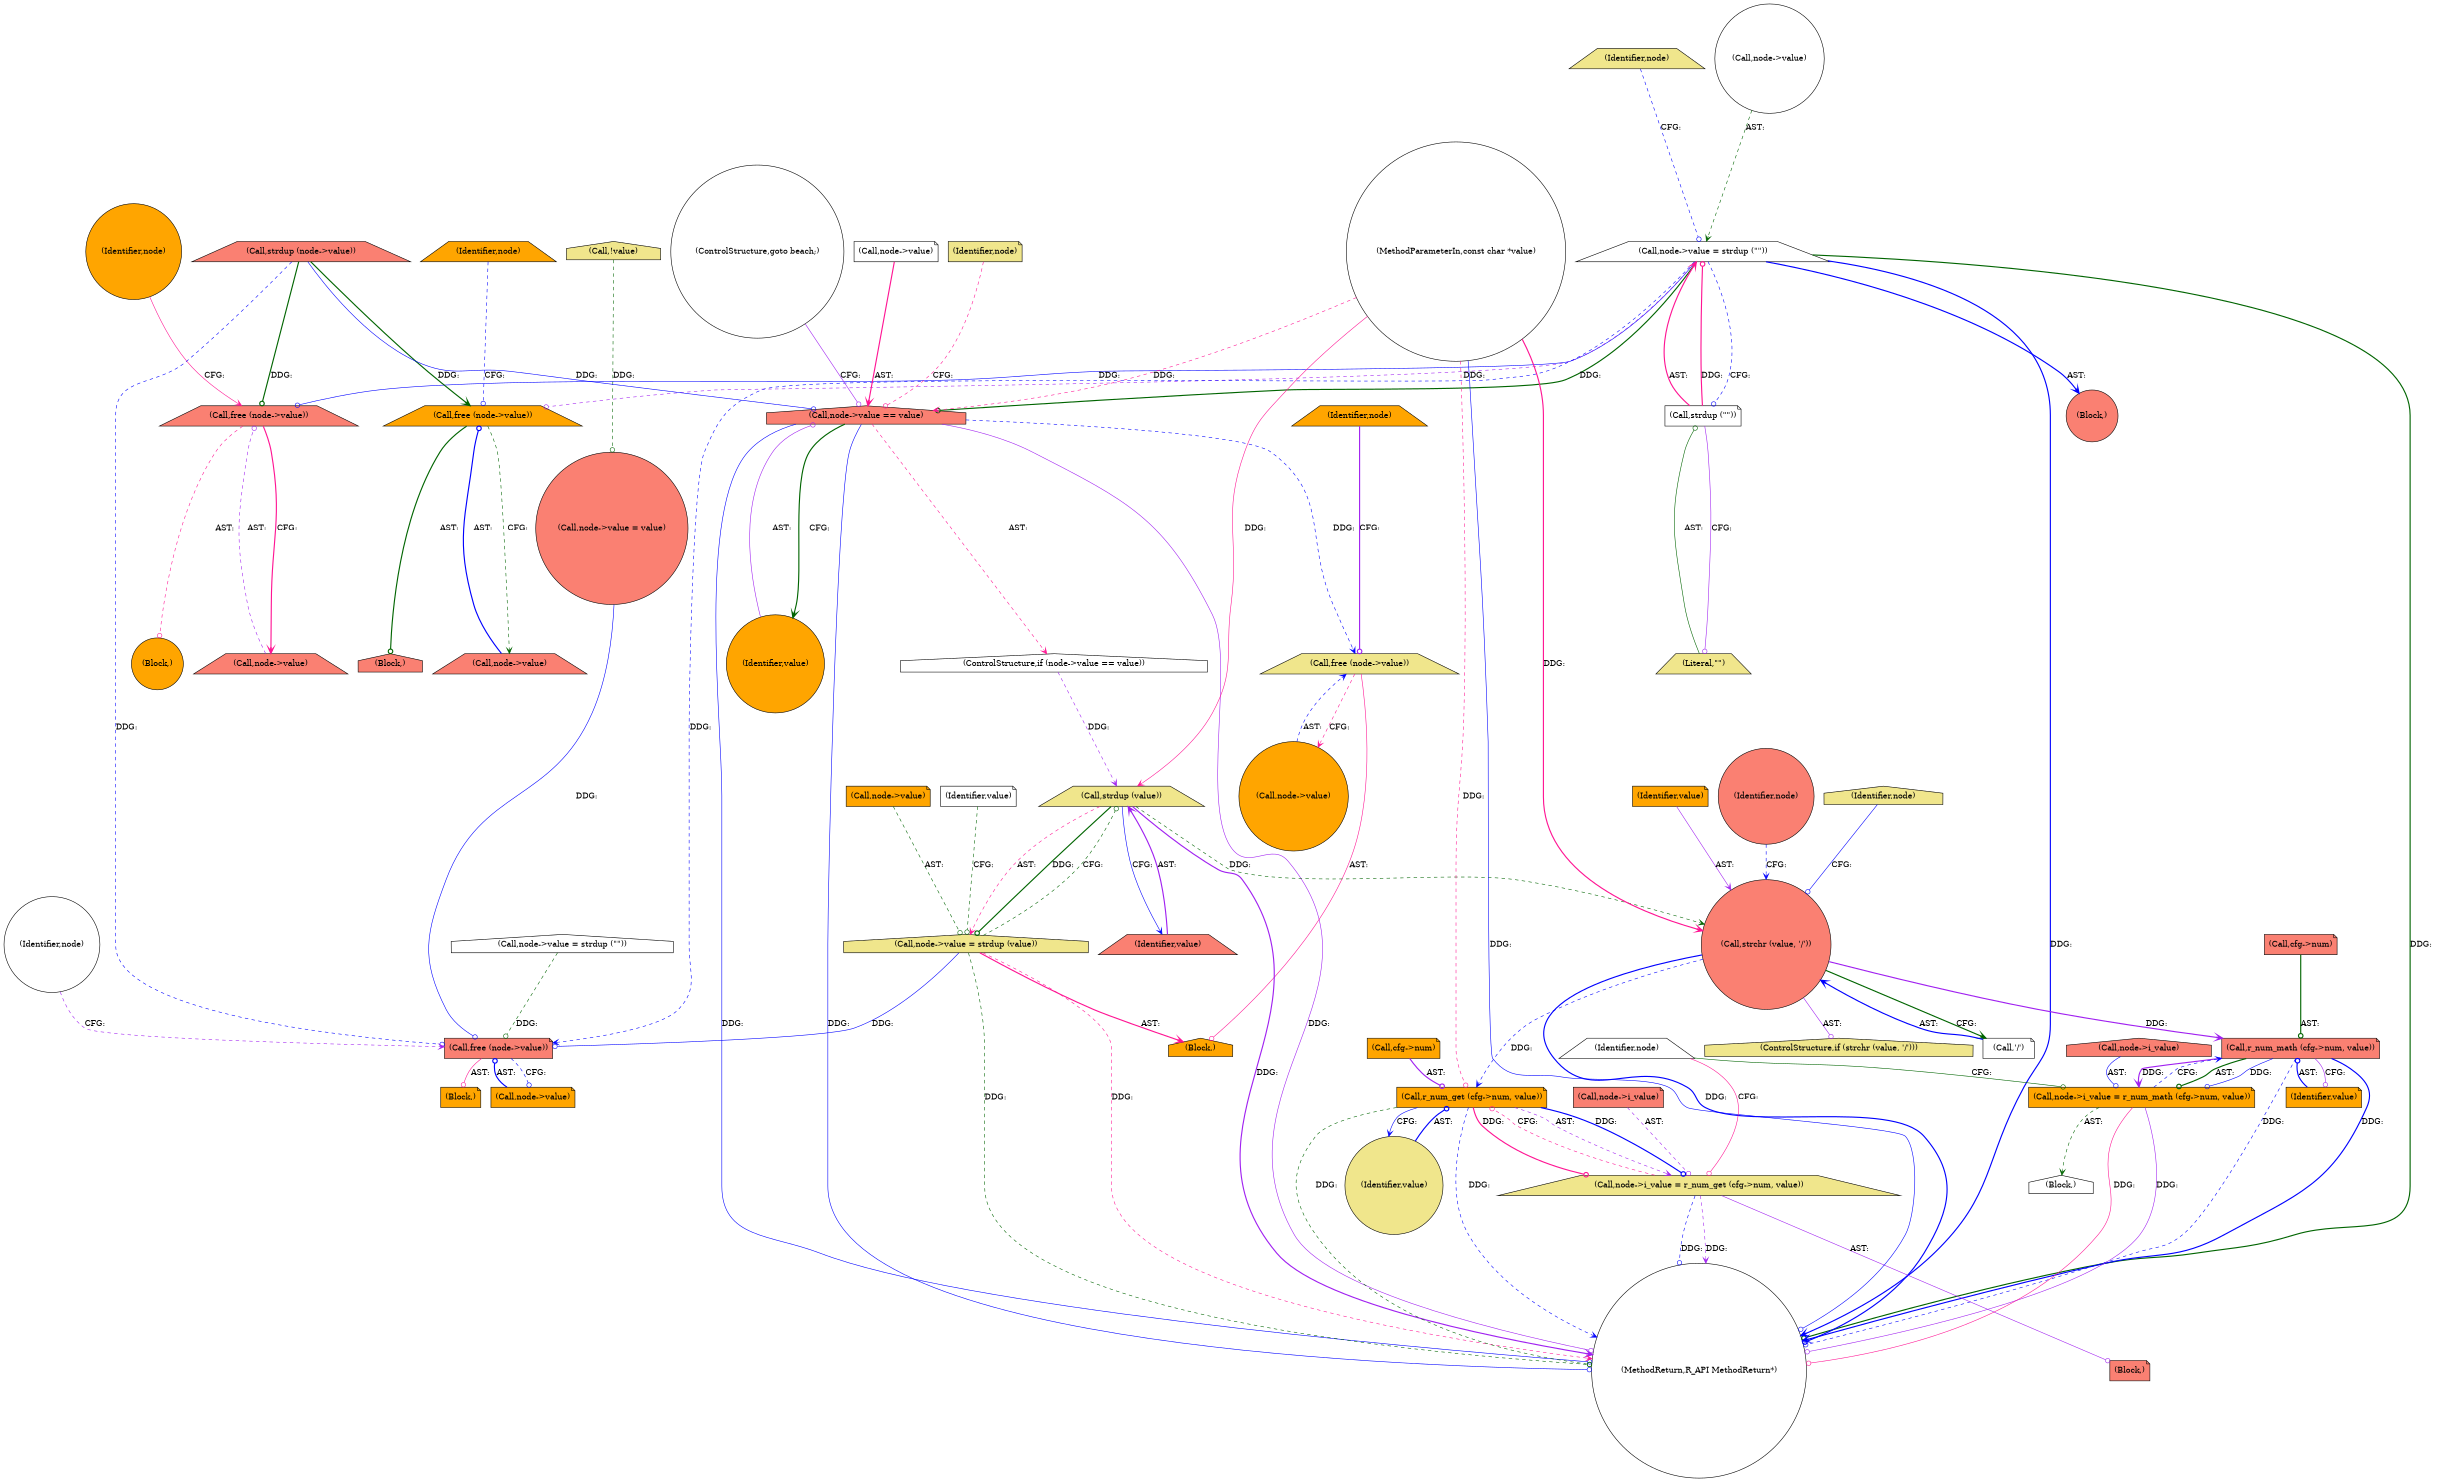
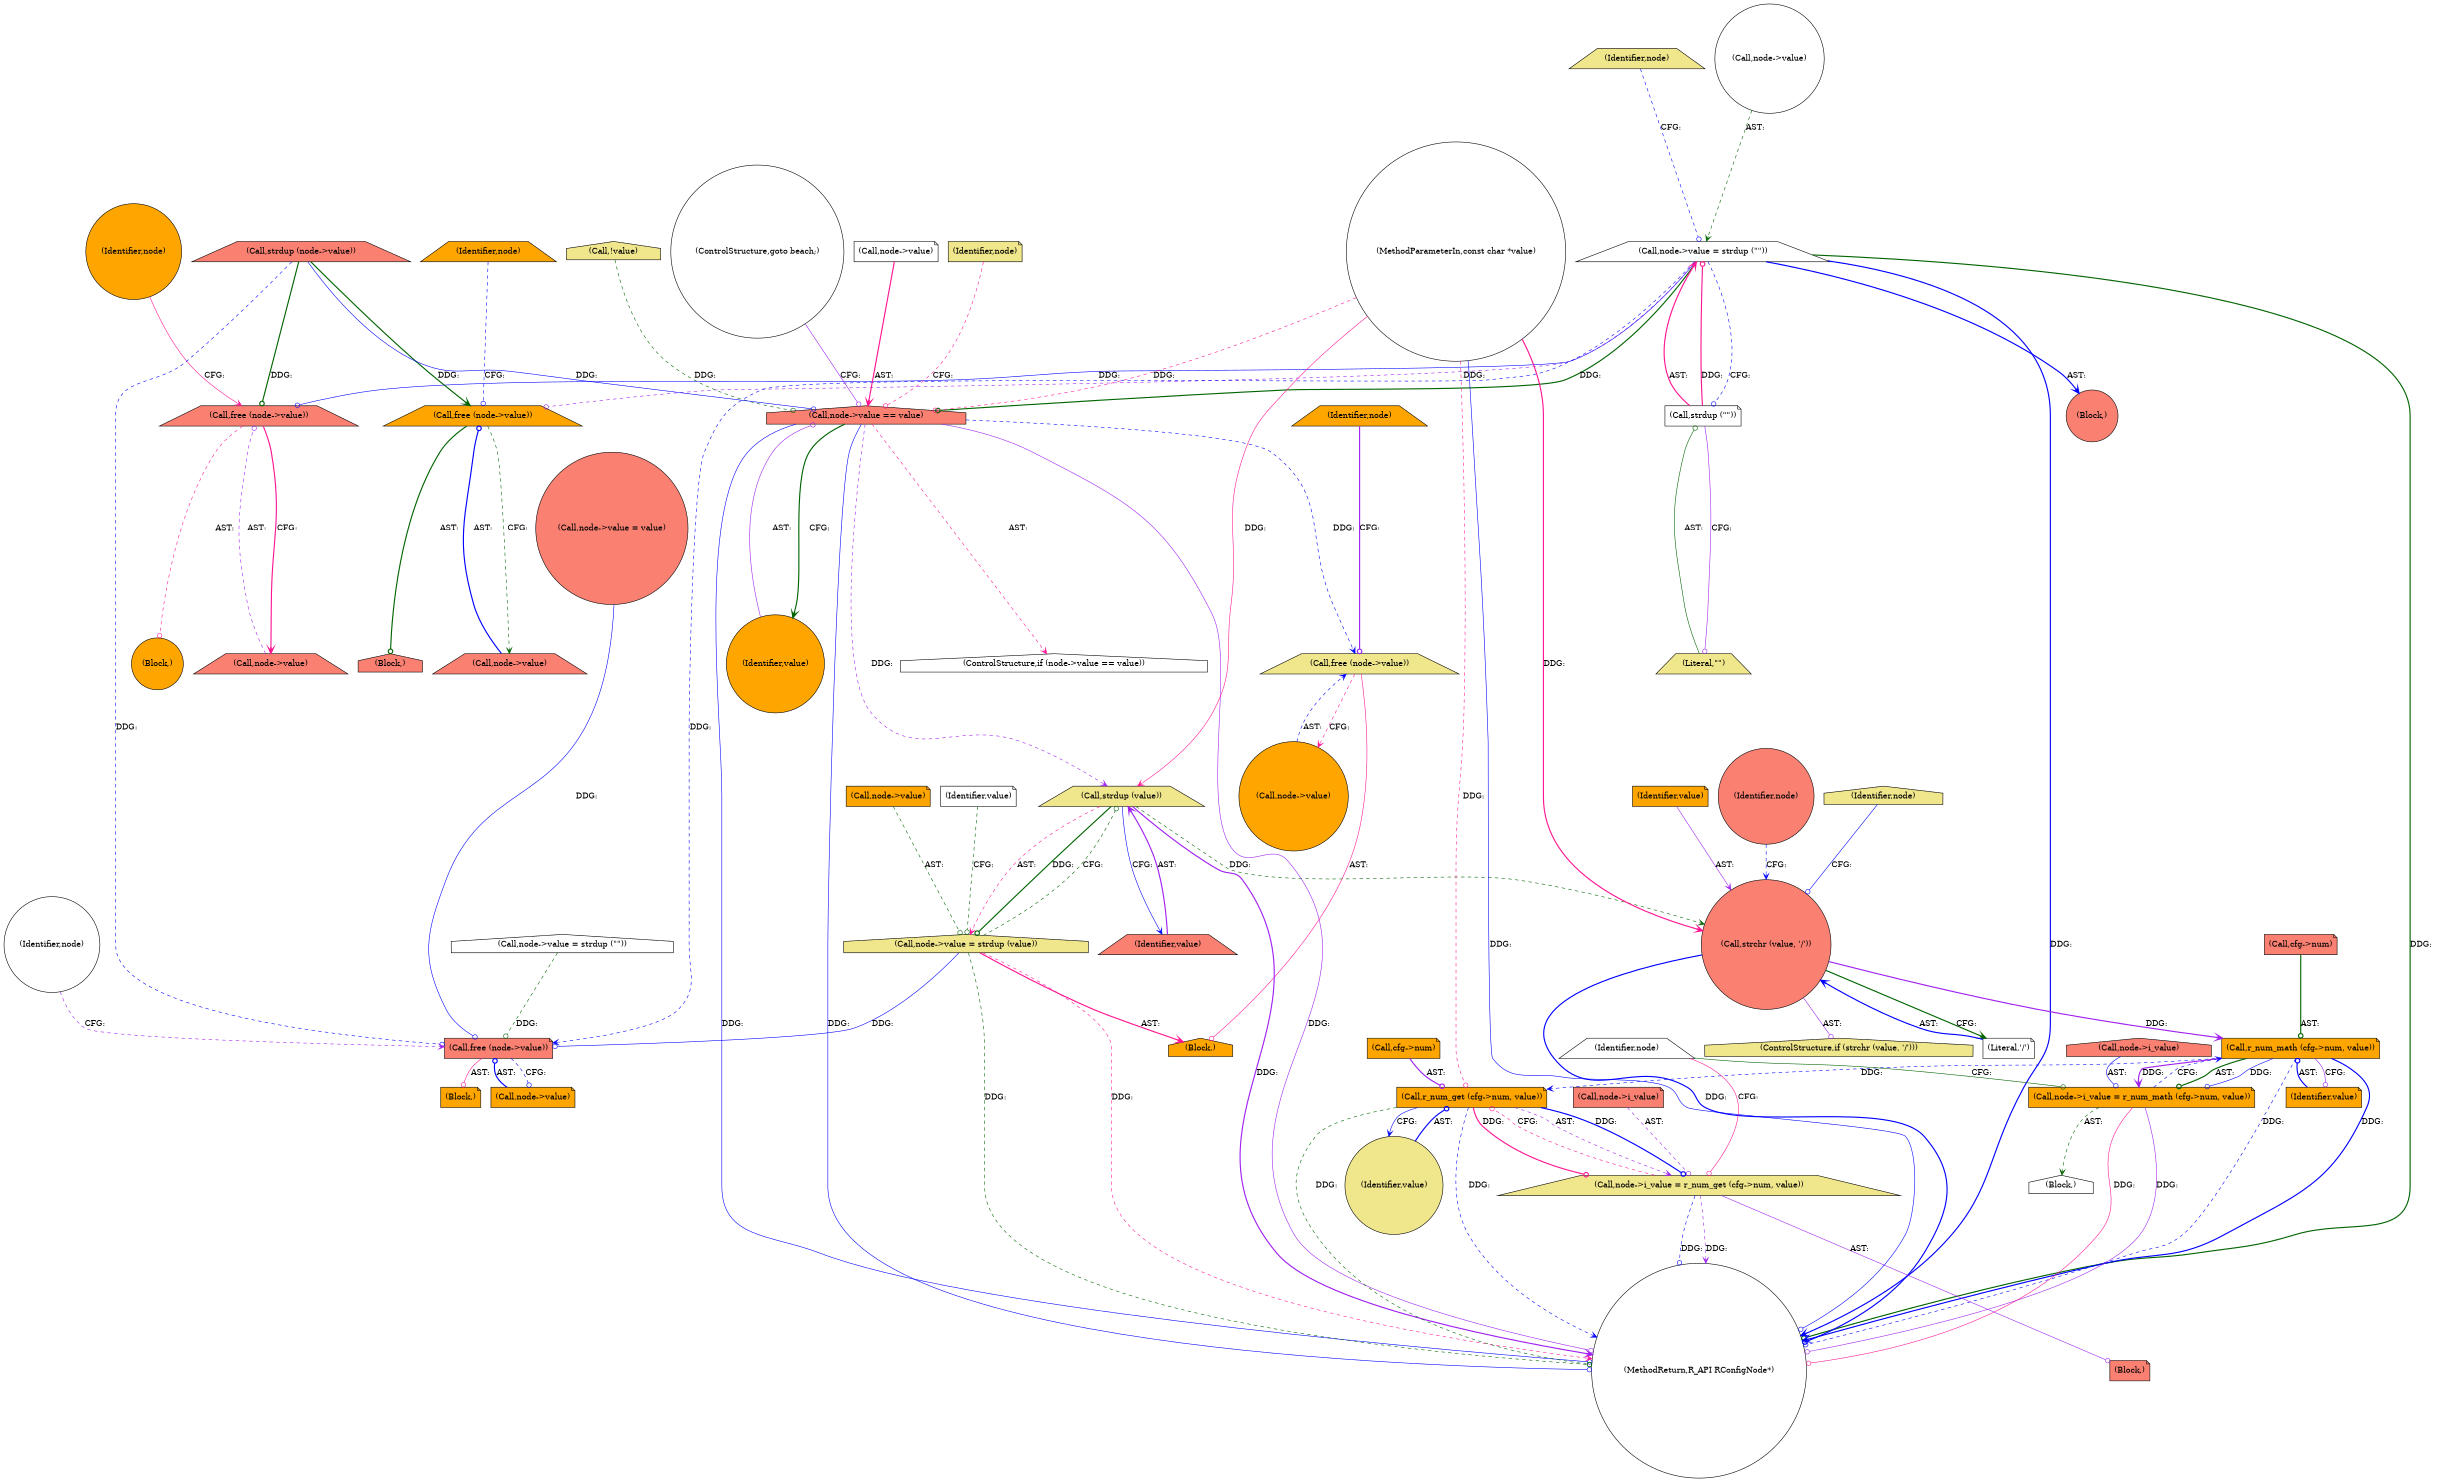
  digraph {
    node [fillcolor=salmon shape=note style=filled]
    edge [arrowhead=odot color=blue style=dashed]
    n1 [fillcolor=white label="(Call,node->value = strdup (\"\"))" shape=trapezium]
    n2 [fillcolor=white label="(Call,strdup (\"\"))"]
    n3 [label="(Call,free (node->value))" shape=trapezium]
    n4 [fillcolor=orange label="(Call,free (node->value))" shape=trapezium]
    n5 [label="(Call,node->value == value)" shape=house]
    n6 [label="(Call,free (node->value))"]
    n7 [label="(Block,)" shape=circle]
-   n8 [fillcolor=white label="(MethodReturn,R_API MethodReturn*)" shape=circle]
+   n8 [fillcolor=white label="(MethodReturn,R_API RConfigNode*)" shape=circle]
    n9 [fillcolor=khaki label="(Literal,\"\")" shape=trapezium]
    n10 [label="(Call,node->value)" shape=trapezium]
    n11 [fillcolor=orange label="(Block,)" shape=circle]
    n12 [label="(Call,node->value)" shape=trapezium]
    n13 [label="(Block,)" shape=house]
    n14 [fillcolor=khaki label="(Call,free (node->value))" shape=trapezium]
    n15 [fillcolor=khaki label="(Call,strdup (value))" shape=trapezium]
    n16 [fillcolor=orange label="(Identifier,value)" shape=circle]
    n17 [fillcolor=white label="(ControlStructure,if (node->value == value))" shape=house]
    n18 [fillcolor=orange label="(Call,node->value)"]
    n19 [fillcolor=orange label="(Block,)"]
    n20 [fillcolor=orange label="(Call,node->value)" shape=circle]
    n21 [fillcolor=orange label="(Block,)" shape=house]
    n22 [fillcolor=khaki label="(Call,node->value = strdup (value))" shape=house]
    n23 [label="(Call,strchr (value, '/'))" shape=circle]
    n24 [label="(Identifier,value)" shape=trapezium]
    n25 [fillcolor=orange label="(Call,r_num_get (cfg->num, value))"]
-   n26 [label="(Call,r_num_math (cfg->num, value))"]
+   n26 [fillcolor=orange label="(Call,r_num_math (cfg->num, value))"]
    n27 [fillcolor=khaki label="(ControlStructure,if (strchr (value, '/')))" shape=house]
-   n28 [fillcolor=white label="(Call,'/')"]
+   n28 [fillcolor=white label="(Literal,'/')"]
    n29 [fillcolor=khaki label="(Call,node->i_value = r_num_get (cfg->num, value))" shape=trapezium]
    n30 [fillcolor=khaki label="(Identifier,value)" shape=circle]
    n31 [fillcolor=orange label="(Call,node->i_value = r_num_math (cfg->num, value))"]
    n32 [fillcolor=orange label="(Identifier,value)"]
    n33 [label="(Block,)"]
    n34 [fillcolor=white label="(Block,)" shape=house]
    n35 [fillcolor=white label="(ControlStructure,goto beach;)" shape=circle]
    n36 [label="(Call,node->value = value)" shape=circle]
    n37 [fillcolor=khaki label="(Identifier,node)" shape=house]
    n38 [fillcolor=orange label="(Identifier,node)" shape=trapezium]
    n39 [fillcolor=khaki label="(Call,!value)" shape=house]
    n40 [fillcolor=orange label="(Identifier,value)"]
    n41 [label="(Call,node->i_value)" shape=house]
    n42 [fillcolor=orange label="(Call,cfg->num)"]
    n43 [label="(Call,cfg->num)"]
    n44 [fillcolor=white label="(Identifier,value)"]
    n45 [fillcolor=orange label="(Call,node->value)"]
    n46 [fillcolor=orange label="(Identifier,node)" shape=trapezium]
    n47 [label="(Identifier,node)" shape=circle]
    n48 [fillcolor=orange label="(Identifier,node)" shape=circle]
    n49 [fillcolor=white label="(Call,node->value)"]
    n50 [label="(Call,node->i_value)"]
    n51 [fillcolor=khaki label="(Identifier,node)" shape=trapezium]
    n52 [fillcolor=white label="(MethodParameterIn,const char *value)" shape=circle]
    n53 [label="(Call,strdup (node->value))" shape=trapezium]
    n54 [fillcolor=white label="(Call,node->value = strdup (\"\"))" shape=house]
    n55 [fillcolor=white label="(Identifier,node)" shape=trapezium]
    n56 [fillcolor=white label="(Call,node->value)" shape=circle]
    n57 [fillcolor=khaki label="(Identifier,node)"]
    n58 [fillcolor=white label="(Identifier,node)" shape=circle]
    n1 -> n2 [label="CFG: "]
    n1 -> n3 [label="DDG: " style=solid]
    n1 -> n4 [color=purple label="DDG: "]
    n1 -> n5 [color=darkgreen label="DDG: " style=bold]
    n1 -> n6 [arrowhead=vee label="DDG: "]
    n1 -> n7 [arrowhead=vee label="AST: " style=bold]
    n1 -> n8 [color=darkgreen label="DDG: " style=bold]
    n1 -> n8 [arrowhead=vee label="DDG: " style=bold]
    n2 -> n1 [arrowhead=vee color=deeppink label="AST: " style=bold]
    n2 -> n1 [color=deeppink label="DDG: " style=bold]
    n2 -> n9 [color=purple label="CFG: " style=solid]
    n3 -> n10 [arrowhead=vee color=deeppink label="CFG: " style=bold]
    n3 -> n11 [color=deeppink label="AST: "]
    n4 -> n12 [arrowhead=vee color=darkgreen label="CFG: "]
    n4 -> n13 [color=darkgreen label="AST: " style=bold]
    n5 -> n8 [color=purple label="DDG: " style=solid]
    n5 -> n8 [label="DDG: " style=solid]
    n5 -> n8 [label="DDG: " style=solid]
    n5 -> n14 [arrowhead=vee label="DDG: "]
-   n17 -> n15 [arrowhead=vee color=purple label="DDG: "]
+   n5 -> n15 [arrowhead=vee color=purple label="DDG: "]
    n5 -> n16 [arrowhead=vee color=darkgreen label="CFG: " style=bold]
    n5 -> n17 [arrowhead=vee color=deeppink label="AST: "]
    n6 -> n18 [label="CFG: "]
    n6 -> n19 [color=deeppink label="AST: " style=solid]
    n9 -> n2 [color=darkgreen label="AST: " style=solid]
    n10 -> n3 [color=purple label="AST: "]
    n12 -> n4 [label="AST: " style=bold]
    n14 -> n20 [arrowhead=vee color=deeppink label="CFG: "]
    n14 -> n21 [color=deeppink label="AST: " style=solid]
    n15 -> n8 [arrowhead=vee color=purple label="DDG: " style=bold]
    n15 -> n22 [arrowhead=vee color=deeppink label="AST: "]
    n15 -> n22 [color=darkgreen label="DDG: " style=bold]
    n15 -> n23 [arrowhead=vee color=darkgreen label="DDG: "]
    n15 -> n24 [arrowhead=vee label="CFG: " style=solid]
    n16 -> n5 [color=purple label="AST: " style=solid]
    n18 -> n6 [label="AST: " style=bold]
    n20 -> n14 [arrowhead=vee label="AST: "]
    n22 -> n6 [label="DDG: " style=solid]
    n22 -> n8 [color=darkgreen label="DDG: "]
    n22 -> n8 [arrowhead=vee color=deeppink label="DDG: "]
    n22 -> n15 [color=darkgreen label="CFG: "]
    n22 -> n21 [arrowhead=vee color=deeppink label="AST: " style=bold]
    n23 -> n8 [label="DDG: " style=bold]
-   n23 -> n25 [arrowhead=vee label="DDG: "]
+   n26 -> n25 [arrowhead=vee label="DDG: "]
    n23 -> n26 [arrowhead=vee color=purple label="DDG: " style=bold]
    n23 -> n27 [color=purple label="AST: " style=solid]
    n23 -> n28 [arrowhead=vee color=darkgreen label="CFG: " style=bold]
    n24 -> n15 [arrowhead=vee color=purple label="AST: " style=bold]
    n25 -> n8 [arrowhead=vee label="DDG: "]
    n25 -> n8 [color=darkgreen label="DDG: "]
    n25 -> n29 [arrowhead=vee color=purple label="AST: "]
    n25 -> n29 [label="DDG: " style=bold]
    n25 -> n29 [color=deeppink label="DDG: " style=bold]
    n25 -> n30 [arrowhead=vee label="CFG: " style=solid]
    n26 -> n8 [label="DDG: "]
    n26 -> n8 [arrowhead=vee label="DDG: " style=bold]
    n26 -> n31 [color=darkgreen label="AST: " style=bold]
    n26 -> n31 [label="DDG: " style=solid]
    n26 -> n31 [arrowhead=vee color=purple label="DDG: " style=bold]
    n26 -> n32 [color=purple label="CFG: " style=solid]
    n28 -> n23 [arrowhead=vee label="AST: " style=bold]
    n29 -> n8 [label="DDG: "]
    n29 -> n8 [arrowhead=vee color=purple label="DDG: "]
    n29 -> n25 [color=deeppink label="CFG: "]
    n29 -> n33 [color=purple label="AST: " style=solid]
    n30 -> n25 [label="AST: " style=bold]
    n31 -> n8 [color=purple label="DDG: " style=solid]
    n31 -> n8 [color=deeppink label="DDG: " style=solid]
    n31 -> n26 [arrowhead=vee label="CFG: "]
    n31 -> n34 [arrowhead=vee color=darkgreen label="AST: "]
    n32 -> n26 [label="AST: " style=bold]
    n35 -> n5 [color=purple label="CFG: " style=solid]
    n36 -> n6 [label="DDG: " style=solid]
    n37 -> n23 [label="CFG: " style=solid]
    n38 -> n4 [label="CFG: "]
-   n39 -> n36 [color=darkgreen label="DDG: "]
+   n39 -> n5 [color=darkgreen label="DDG: "]
    n40 -> n23 [arrowhead=vee color=purple label="AST: " style=solid]
    n41 -> n31 [label="AST: " style=solid]
    n42 -> n25 [color=purple label="AST: " style=bold]
    n43 -> n26 [color=darkgreen label="AST: " style=bold]
    n44 -> n22 [color=darkgreen label="CFG: "]
    n45 -> n22 [color=darkgreen label="AST: "]
    n46 -> n14 [color=purple label="CFG: " style=bold]
    n47 -> n23 [arrowhead=vee label="CFG: "]
    n48 -> n3 [arrowhead=vee color=deeppink label="CFG: " style=solid]
    n49 -> n5 [arrowhead=vee color=deeppink label="AST: " style=bold]
    n50 -> n29 [color=purple label="AST: "]
    n51 -> n1 [label="CFG: "]
-   n52 -> n5 [arrowhead=vee color=deeppink label="DDG: "]
+   n52 -> n5 [color=deeppink label="DDG: "]
    n52 -> n8 [label="DDG: " style=solid]
    n52 -> n15 [arrowhead=vee color=deeppink label="DDG: " style=solid]
    n52 -> n23 [arrowhead=vee color=deeppink label="DDG: " style=bold]
    n52 -> n25 [color=deeppink label="DDG: "]
    n53 -> n3 [color=darkgreen label="DDG: " style=bold]
    n53 -> n4 [arrowhead=vee color=darkgreen label="DDG: " style=bold]
    n53 -> n5 [label="DDG: " style=solid]
    n53 -> n6 [label="DDG: "]
    n54 -> n6 [color=darkgreen label="DDG: "]
    n55 -> n29 [color=deeppink label="CFG: " style=solid]
    n55 -> n31 [color=darkgreen label="CFG: " style=solid]
    n56 -> n1 [arrowhead=vee color=darkgreen label="AST: "]
    n57 -> n5 [color=deeppink label="CFG: "]
    n58 -> n6 [arrowhead=vee color=purple label="CFG: "]
  }
